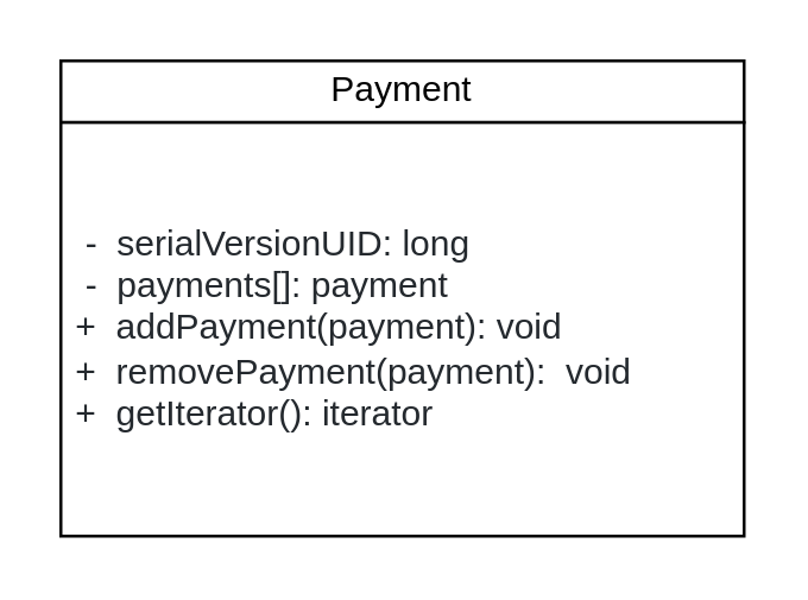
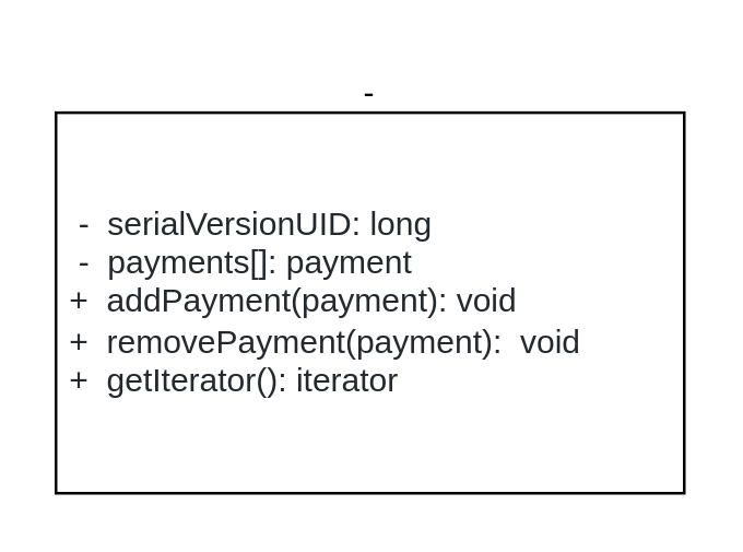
  <mxCell id="0" />
  <mxCell id="1" parent="0" />
  <mxCell id="2" value="-" style="group" parent="1" vertex="1" connectable="0"><mxGeometry x="20" y="20" width="230" height="160" as="geometry" /></mxCell>
- <mxCell id="3" value="Payment" style="text;html=1;align=center;verticalAlign=middle;whiteSpace=wrap;rounded=0;strokeColor=#000000;fillColor=#ffffff;" parent="2" vertex="1"><mxGeometry width="230" height="20.74" as="geometry" /></mxCell>
  <mxCell id="4" value="&lt;span style=&quot;color: rgb(36 , 41 , 46) ; font-family: , &amp;#34;consolas&amp;#34; , &amp;#34;liberation mono&amp;#34; , &amp;#34;menlo&amp;#34; , monospace ; white-space: pre ; background-color: rgb(255 , 255 , 255)&quot;&gt;  -  &lt;/span&gt;&lt;span style=&quot;color: rgb(36 , 41 , 46) ; font-family: , &amp;#34;consolas&amp;#34; , &amp;#34;liberation mono&amp;#34; , &amp;#34;menlo&amp;#34; , monospace ; white-space: pre ; background-color: rgb(255 , 255 , 255)&quot;&gt;serialVersionUID: long&lt;br/&gt;&lt;/span&gt;&lt;span style=&quot;color: rgb(36 , 41 , 46) ; font-family: , &amp;#34;consolas&amp;#34; , &amp;#34;liberation mono&amp;#34; , &amp;#34;menlo&amp;#34; , monospace ; white-space: pre ; background-color: rgb(255 , 255 , 255)&quot;&gt;  -  payments[]: payment&lt;br/&gt; +  addPayment(payment): void&lt;br/&gt; +  removePayment(payment):  void&lt;br/&gt; +  getIterator(): iterator&lt;br&gt;&lt;/span&gt;" style="text;html=1;align=left;verticalAlign=middle;whiteSpace=wrap;rounded=0;strokeColor=#000000;fillColor=#ffffff;" parent="2" vertex="1"><mxGeometry y="20.74" width="230" height="139.26" as="geometry" /></mxCell>
